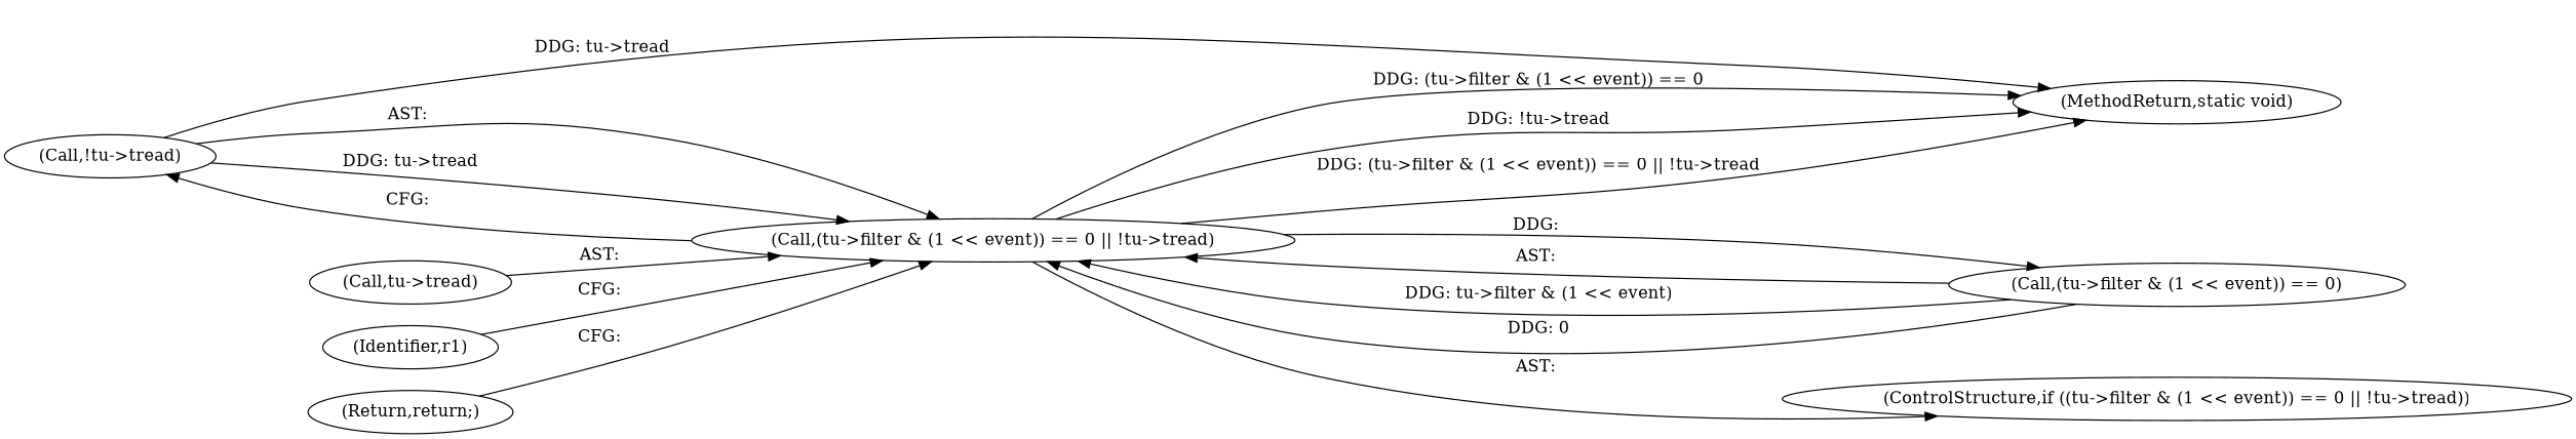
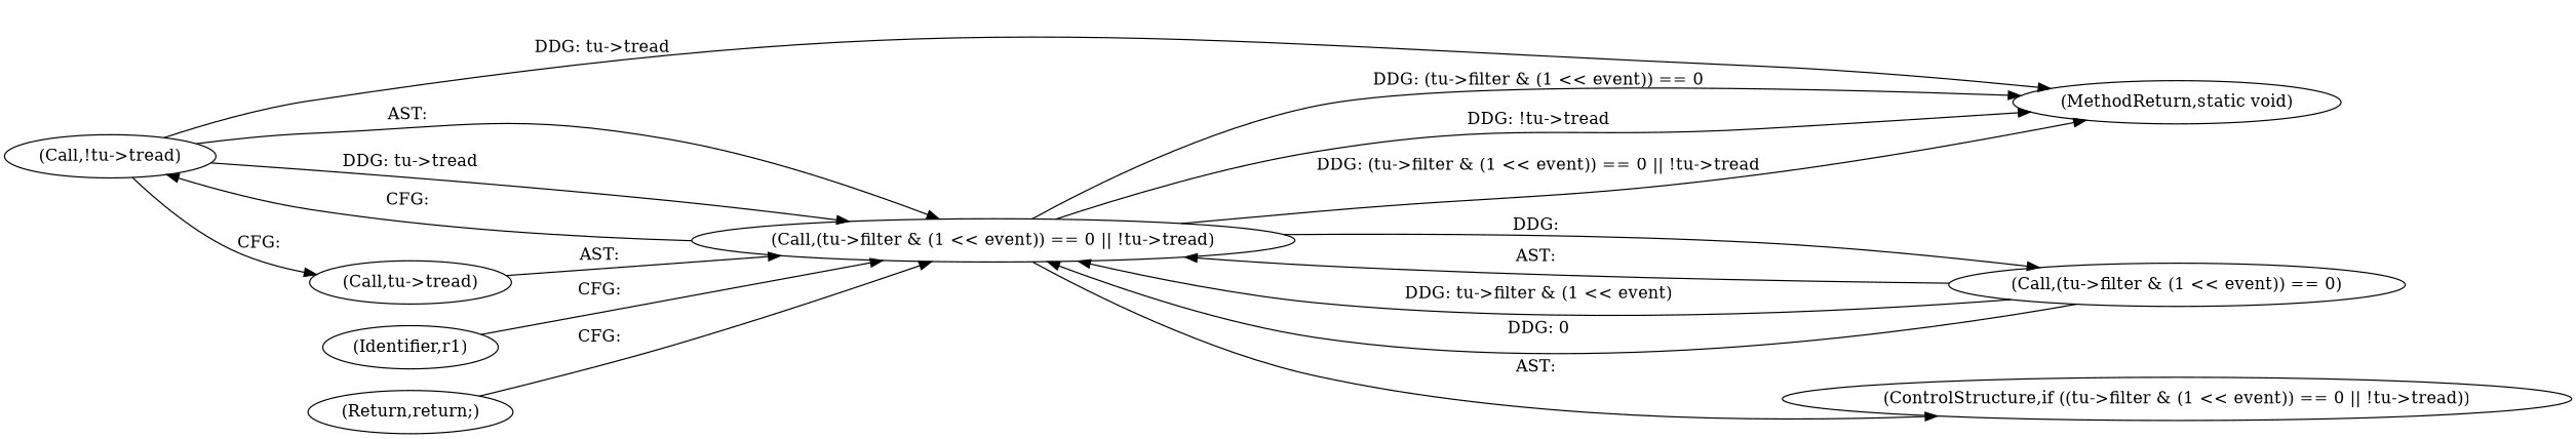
  digraph {
    rankdir=LR
    n1 [label="(Call,!tu->tread)"]
    n2 [label="(Call,(tu->filter & (1 << event)) == 0 || !tu->tread)"]
    n3 [label="(Call,tu->tread)"]
    n4 [label="(MethodReturn,static void)"]
    n5 [label="(Call,(tu->filter & (1 << event)) == 0)"]
    n6 [label="(ControlStructure,if ((tu->filter & (1 << event)) == 0 || !tu->tread))"]
    n7 [label="(Identifier,r1)"]
    n8 [label="(Return,return;)"]
    n1 -> n2 [label="AST: "]
    n1 -> n2 [label="DDG: tu->tread"]
+   n1 -> n3 [label="CFG: "]
    n1 -> n4 [label="DDG: tu->tread"]
    n2 -> n1 [label="CFG: "]
    n2 -> n4 [label="DDG: (tu->filter & (1 << event)) == 0"]
    n2 -> n4 [label="DDG: !tu->tread"]
    n2 -> n4 [label="DDG: (tu->filter & (1 << event)) == 0 || !tu->tread"]
    n2 -> n5 [label="DDG: "]
    n2 -> n6 [label="AST: "]
    n3 -> n2 [label="AST: "]
    n5 -> n2 [label="AST: "]
    n5 -> n2 [label="DDG: tu->filter & (1 << event)"]
    n5 -> n2 [label="DDG: 0"]
    n7 -> n2 [label="CFG: "]
    n8 -> n2 [label="CFG: "]
  }
